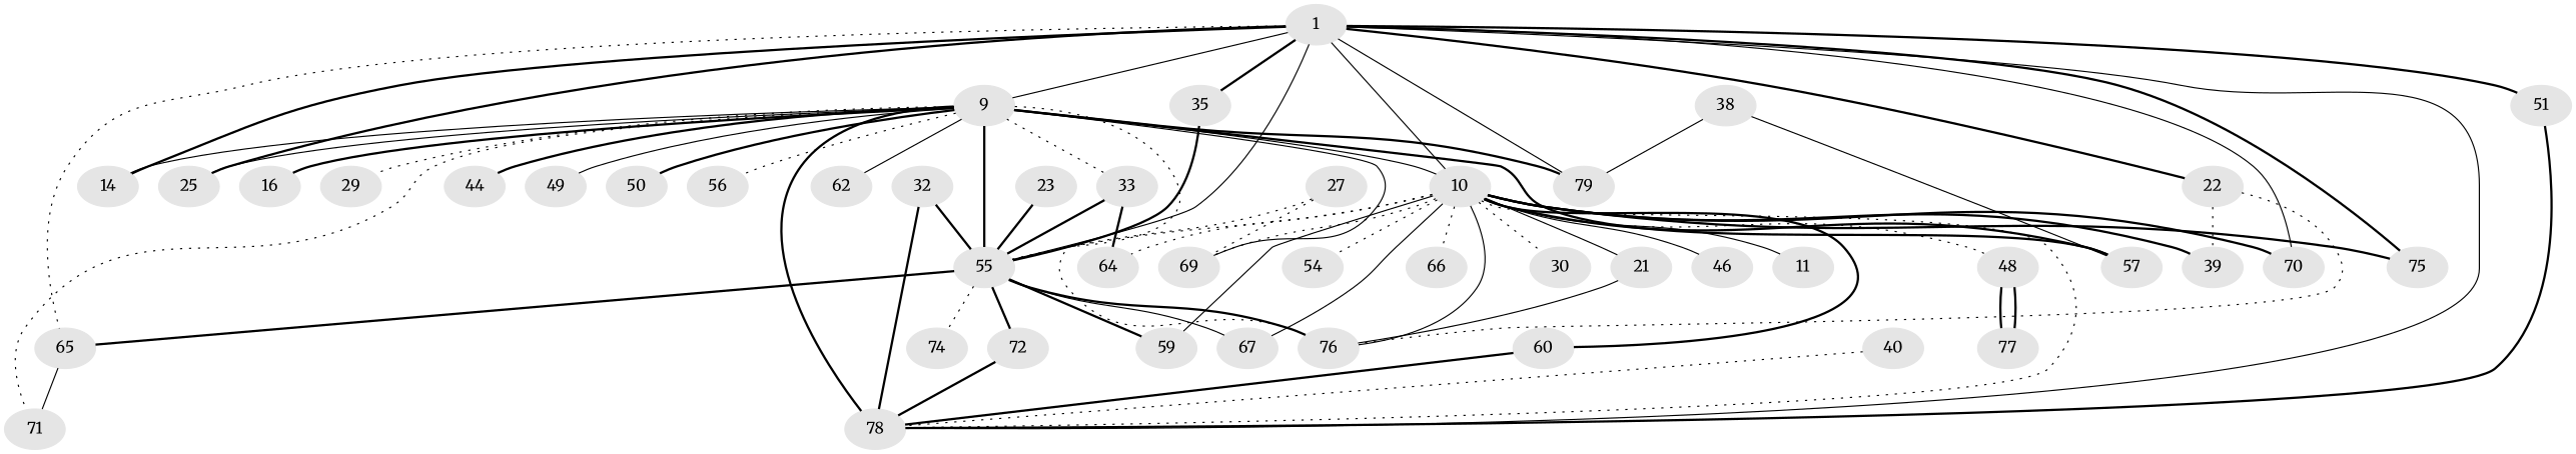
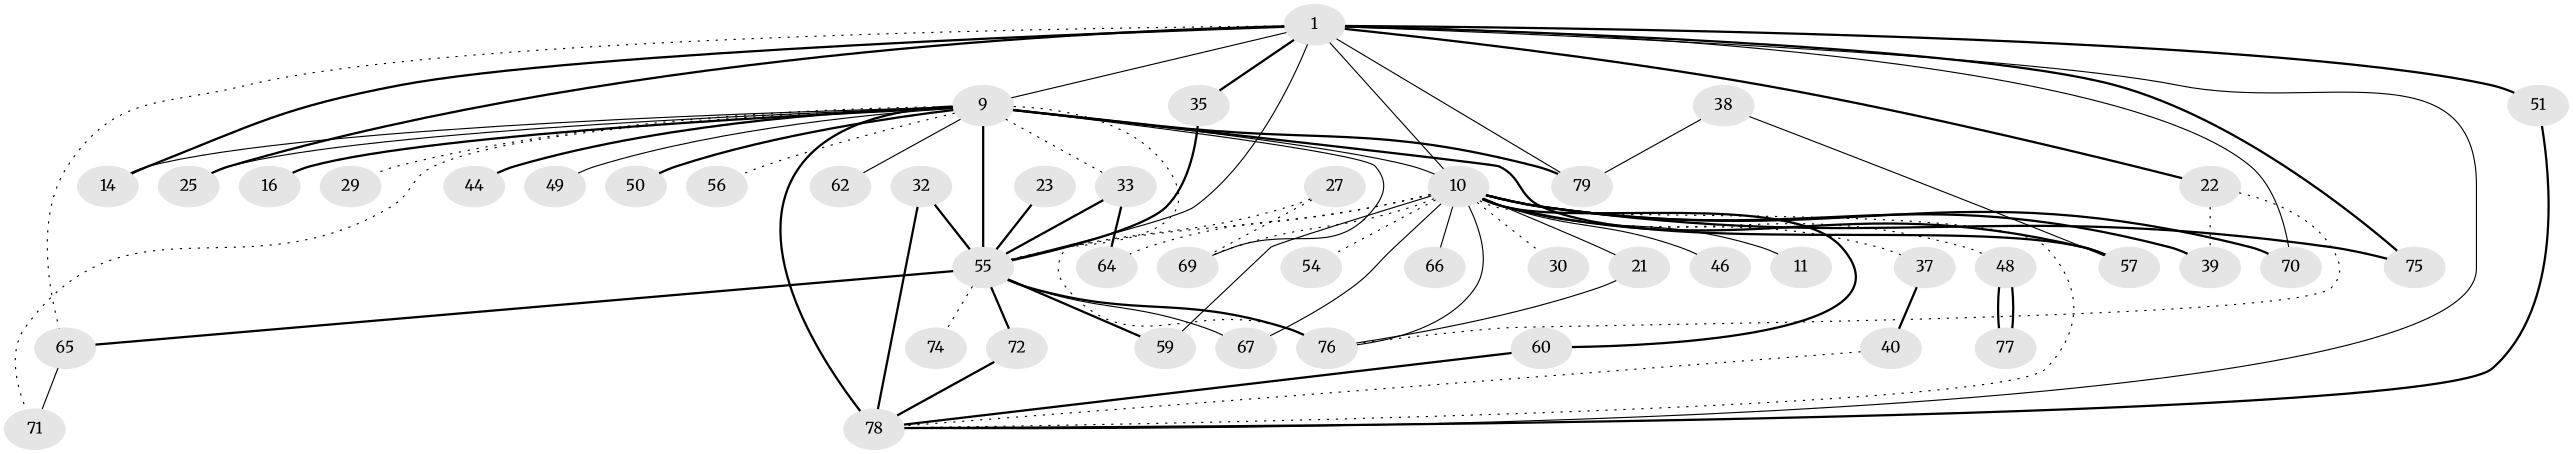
  graph {
    fontname=Merriweather
    node [color=gray90 fontname=Merriweather style=filled]
    edge [fontname=Merriweather style=bold]
    9 [super="+6+7"]
    10 [super="+5+8"]
    14
    25
    55 [super="+47+53"]
    78 [super="+68+45+73"]
    79 [super="+20"]
    16
    29
    33 [super="+15"]
    44
    49
    50
    56
    57 [super="+34"]
    62
    69 [super="+36"]
    71
    76 [super="+63+61"]
    1
    22
    35
    51 [super="+43"]
    65 [super="+41"]
    70
    75
    11
    21
    30
+   37
    39 [super="+26"]
    46
    48
    54 [super="+19"]
    59 [super="+31+18"]
    60
    64
    66
    67
    72
    74
    40
    77
    23
    27
    32
    38
    9 -- 10 [style=solid weight=12]
    9 -- 14 [style=solid]
    9 -- 25 [style=solid]
    9 -- 55 [weight=10]
    9 -- 78 [weight=7]
    9 -- 79 [weight=2]
    9 -- 16 [weight=2]
    9 -- 29 [style=dotted weight=2]
    9 -- 33 [style=dotted weight=2]
    9 -- 44 [weight=2]
    9 -- 49 [style=solid weight=2]
    9 -- 50 [weight=2]
    9 -- 56 [style=dotted weight=2]
    9 -- 57 [weight=2]
    9 -- 62 [style=solid weight=2]
    9 -- 69 [style=solid]
    9 -- 71 [style=dotted]
    9 -- 76 [style=dotted weight=4]
    10 -- 55 [style=dotted weight=7]
    10 -- 78 [style=dotted]
    10 -- 57
    10 -- 69 [style=dotted]
    10 -- 76 [style=solid]
    10 -- 70
    10 -- 75
    10 -- 11 [style=solid weight=2]
    10 -- 21 [style=solid weight=2]
    10 -- 30 [style=dotted]
+   10 -- 37 [style=dotted weight=2]
    10 -- 39 [weight=2]
    10 -- 46 [style=solid weight=2]
    10 -- 48 [style=dotted weight=2]
    10 -- 54 [style=dotted weight=3]
    10 -- 59 [style=solid weight=3]
    10 -- 60
    10 -- 64 [style=dotted]
-   10 -- 66 [style=dotted weight=2]
+   10 -- 66 [style=solid weight=2]
    10 -- 67 [style=solid]
    55 -- 76
    55 -- 65
    55 -- 59
    55 -- 67 [style=solid]
    55 -- 72
    55 -- 74 [style=dotted]
    33 -- 55
    33 -- 64
    1 -- 9 [style=solid weight=4]
    1 -- 10 [style=solid weight=3]
    1 -- 14
    1 -- 25
    1 -- 55 [style=solid weight=2]
    1 -- 78 [style=solid weight=2]
    1 -- 79 [style=solid]
    1 -- 22
    1 -- 35
    1 -- 51 [weight=2]
    1 -- 65 [style=dotted weight=2]
    1 -- 70 [style=solid]
    1 -- 75
    22 -- 76 [style=dotted]
    22 -- 39 [style=dotted]
    35 -- 55
    51 -- 78
    65 -- 71 [style=solid]
    21 -- 76 [style=solid]
+   37 -- 40
    48 -- 77
    48 -- 77
    60 -- 78
    72 -- 78
    40 -- 78 [style=dotted]
    23 -- 55 [weight=2]
    27 -- 55 [style=dotted weight=2]
    27 -- 69 [style=dotted]
    32 -- 55
    32 -- 78
    38 -- 79 [style=solid]
    38 -- 57 [style=solid]
  }
